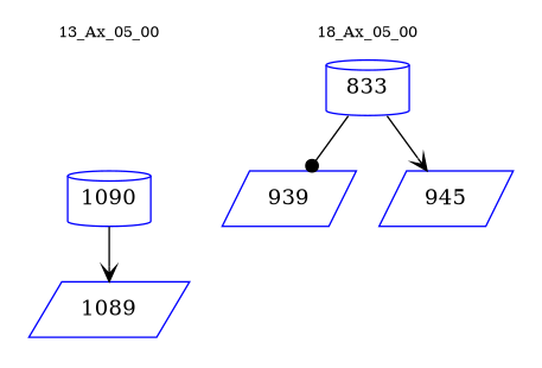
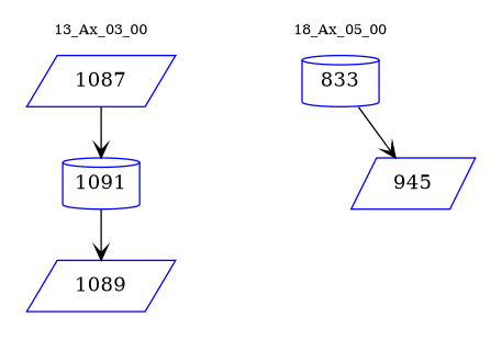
  digraph {
    node [color=blue shape=parallelogram]
    edge [arrowhead=vee color=black]
+   n1 [label=1087]
    n2 [label=1089]
-   n3 [label=1090 shape=cylinder]
+   n3 [label=1091 shape=cylinder]
    n4 [label=833 shape=cylinder]
-   n5 [label=939]
    n6 [label=945]
    subgraph cluster_1 {
      color=white
      fontsize=10
-     label="13_Ax_05_00"
+     label="13_Ax_03_00"
+     n1
      n2
      n3
    }
    subgraph cluster_2 {
      color=white
      fontsize=10
      label="18_Ax_05_00"
      n4
-     n5
      n6
    }
+   n1 -> n3
    n3 -> n2
-   n4 -> n5 [arrowhead=dot]
    n4 -> n6
  }
